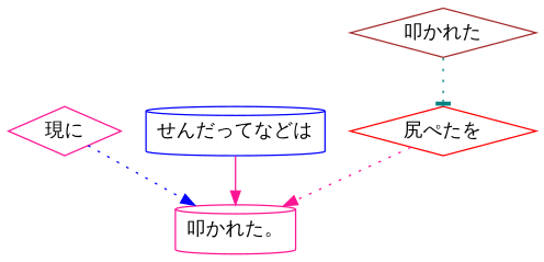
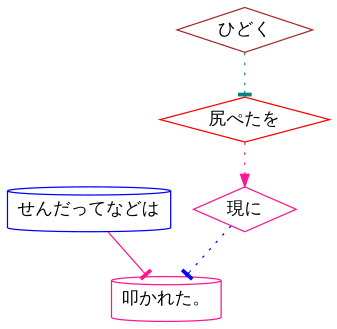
  digraph {
    node [color=deeppink shape=diamond]
    edge [arrowhead=tee color=deeppink style=dotted]
    n1 [label="現に"]
    n2 [label="叩かれた。" shape=cylinder]
    n3 [color=blue label="せんだってなどは" shape=cylinder]
    n4 [color=red label="尻ぺたを"]
-   n5 [color=brown label="叩かれた"]
-   n1 -> n2 [arrowhead=normal color=blue]
-   n3 -> n2 [arrowhead=normal style=solid]
-   n4 -> n2 [arrowhead=normal]
+   n5 [color=brown label="ひどく"]
+   n1 -> n2 [color=blue]
+   n3 -> n2 [style=solid]
+   n4 -> n1 [arrowhead=normal]
    n5 -> n4 [color=teal]
  }
